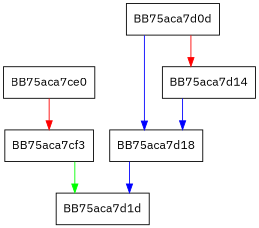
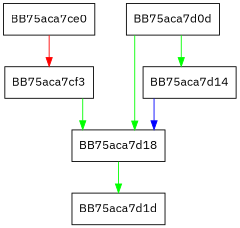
  digraph {
    fontname="IBM Plex Sans"
    splines=ortho
    node [fontname="IBM Plex Sans" shape=box]
    edge [color=red fontname="IBM Plex Sans"]
    BB75aca7ce0
    BB75aca7cf3
    BB75aca7d18
    BB75aca7d1d
    BB75aca7d0d
    BB75aca7d14
    BB75aca7ce0 -> BB75aca7cf3
-   BB75aca7cf3 -> BB75aca7d1d [color=green]
-   BB75aca7d18 -> BB75aca7d1d [color=blue]
-   BB75aca7d0d -> BB75aca7d18 [color=blue]
-   BB75aca7d0d -> BB75aca7d14
+   BB75aca7cf3 -> BB75aca7d18 [color=green]
+   BB75aca7d18 -> BB75aca7d1d [color=green]
+   BB75aca7d0d -> BB75aca7d18 [color=green]
+   BB75aca7d0d -> BB75aca7d14 [color=green]
    BB75aca7d14 -> BB75aca7d18 [color=blue]
  }
